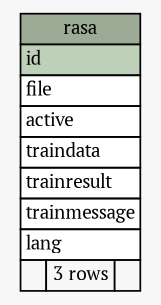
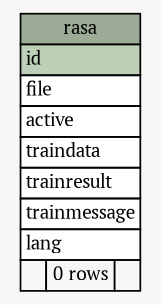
  digraph {
    bgcolor="#f7f7f7"
    fontname="PT Serif"
    fontsize=11
    nodesep=0.18
    rankdir=RL
    ranksep=0.46
-   n1 [fontname="PT Serif" fontsize=11 label=<     <TABLE BORDER="0" CELLBORDER="1" CELLSPACING="0" BGCOLOR="#ffffff">       <TR><TD COLSPAN="3" BGCOLOR="#9bab96" ALIGN="CENTER">rasa</TD></TR>       <TR><TD PORT="id" COLSPAN="3" BGCOLOR="#bed1b8" ALIGN="LEFT">id</TD></TR>       <TR><TD PORT="file" COLSPAN="3" ALIGN="LEFT">file</TD></TR>       <TR><TD PORT="active" COLSPAN="3" ALIGN="LEFT">active</TD></TR>       <TR><TD PORT="traindata" COLSPAN="3" ALIGN="LEFT">traindata</TD></TR>       <TR><TD PORT="trainresult" COLSPAN="3" ALIGN="LEFT">trainresult</TD></TR>       <TR><TD PORT="trainmessage" COLSPAN="3" ALIGN="LEFT">trainmessage</TD></TR>       <TR><TD PORT="lang" COLSPAN="3" ALIGN="LEFT">lang</TD></TR>       <TR><TD ALIGN="LEFT" BGCOLOR="#f7f7f7">  </TD><TD ALIGN="RIGHT" BGCOLOR="#f7f7f7">3 rows</TD><TD ALIGN="RIGHT" BGCOLOR="#f7f7f7">  </TD></TR>     </TABLE>> shape=plaintext]
+   n1 [fontname="PT Serif" fontsize=11 label=<     <TABLE BORDER="0" CELLBORDER="1" CELLSPACING="0" BGCOLOR="#ffffff">       <TR><TD COLSPAN="3" BGCOLOR="#9bab96" ALIGN="CENTER">rasa</TD></TR>       <TR><TD PORT="id" COLSPAN="3" BGCOLOR="#bed1b8" ALIGN="LEFT">id</TD></TR>       <TR><TD PORT="file" COLSPAN="3" ALIGN="LEFT">file</TD></TR>       <TR><TD PORT="active" COLSPAN="3" ALIGN="LEFT">active</TD></TR>       <TR><TD PORT="traindata" COLSPAN="3" ALIGN="LEFT">traindata</TD></TR>       <TR><TD PORT="trainresult" COLSPAN="3" ALIGN="LEFT">trainresult</TD></TR>       <TR><TD PORT="trainmessage" COLSPAN="3" ALIGN="LEFT">trainmessage</TD></TR>       <TR><TD PORT="lang" COLSPAN="3" ALIGN="LEFT">lang</TD></TR>       <TR><TD ALIGN="LEFT" BGCOLOR="#f7f7f7">  </TD><TD ALIGN="RIGHT" BGCOLOR="#f7f7f7">0 rows</TD><TD ALIGN="RIGHT" BGCOLOR="#f7f7f7">  </TD></TR>     </TABLE>> shape=plaintext]
  }
